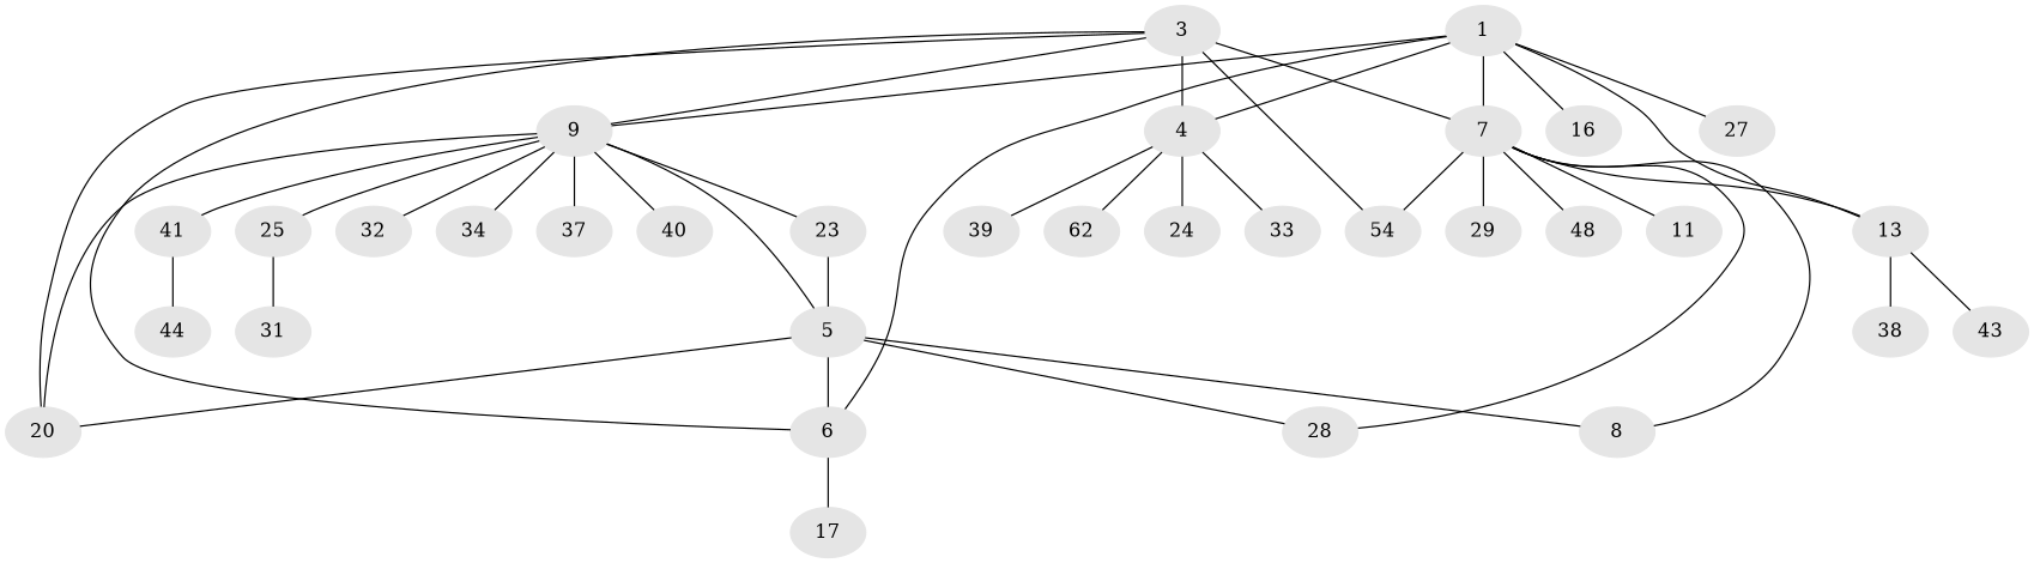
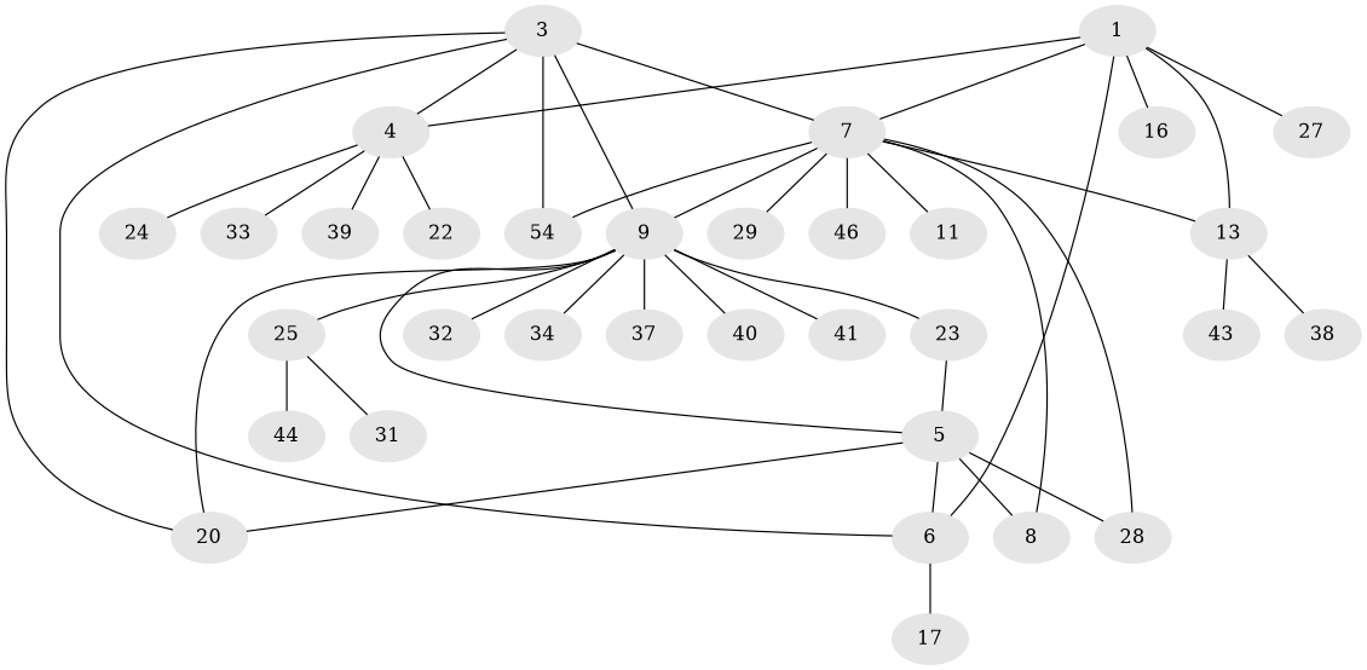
  graph {
    node [color=gray90 style=filled]
    1 [super="+2"]
    4 [super="+19"]
    6
    7 [super="+12"]
    9 [super="+47"]
    13 [super="+45"]
    16
    27 [super="+42"]
-   22 [label=62]
+   22
    24
    33 [super="+35"]
    39
    17 [super="+48"]
    n14 [label=54 super="+18"]
    8
    28
    11 [super="+15"]
    29 [super="+30"]
-   46 [label=48]
+   46
    20 [super="+41"]
    n21 [label=41]
    23
    25 [super="+26"]
    32
    34
    37
    40
    38
    43
    3 [super="+10"]
    5 [super="+36"]
    31
    44
    1 -- 4
    1 -- 6
    1 -- 7
-   1 -- 9
+   7 -- 9
    1 -- 13
    1 -- 16
    1 -- 27
    4 -- 22
    4 -- 24
    4 -- 33
    4 -- 39
    6 -- 17
    7 -- 13
    7 -- n14
    7 -- 8
    7 -- 28
    7 -- 11
    7 -- 29
    7 -- 46
    9 -- 20
    9 -- n21
    9 -- 23
    9 -- 25
    9 -- 32
    9 -- 34
    9 -- 37
    9 -- 40
    13 -- 38
    13 -- 43
    23 -- 5
    25 -- 31
-   n21 -- 44
+   25 -- 44
    3 -- 4
    3 -- 6
    3 -- 7 [weight=2]
    3 -- 9
    3 -- n14
    3 -- 20
    5 -- 6
    5 -- 9
    5 -- 8
    5 -- 28
    5 -- 20
  }
